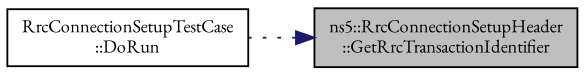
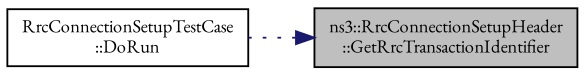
  digraph {
    rankdir=RL
    fontname="EB Garamond"
    node [color=black fontname="EB Garamond" fontsize=10 shape=record style=filled]
-   n1 [fillcolor=grey75 fontcolor=black height=0.2 label="ns5::RrcConnectionSetupHeader\l::GetRrcTransactionIdentifier" width=0.4]
+   n1 [fillcolor=grey75 fontcolor=black height=0.2 label="ns3::RrcConnectionSetupHeader\l::GetRrcTransactionIdentifier" width=0.4]
    n2 [fillcolor=white height=0.2 label="RrcConnectionSetupTestCase\l::DoRun" width=0.4]
    n1 -> n2 [color=midnightblue dir=back fontname="EB Garamond" fontsize=10 labelfontname=Helvetica labelfontsize=10 style=dotted]
  }
